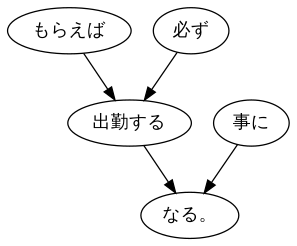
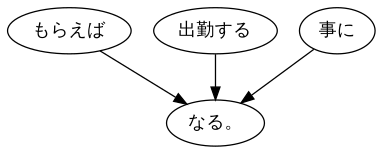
  digraph {
    n1 [label="もらえば"]
    n2 [label="出勤する"]
    n3 [label="なる。"]
-   n4 [label="必ず"]
    n5 [label="事に"]
-   n1 -> n2
+   n1 -> n3
    n2 -> n3
-   n4 -> n2
    n5 -> n3
  }
